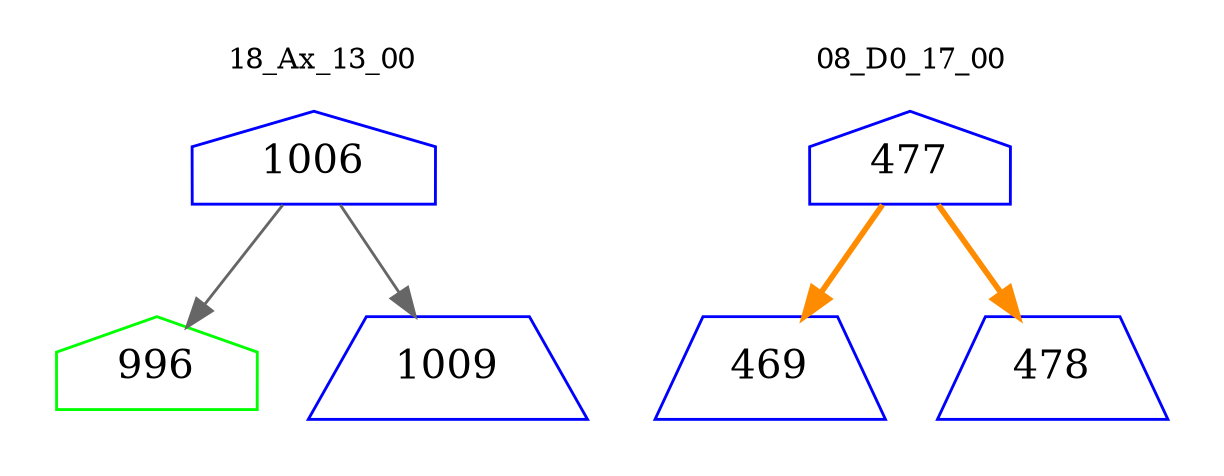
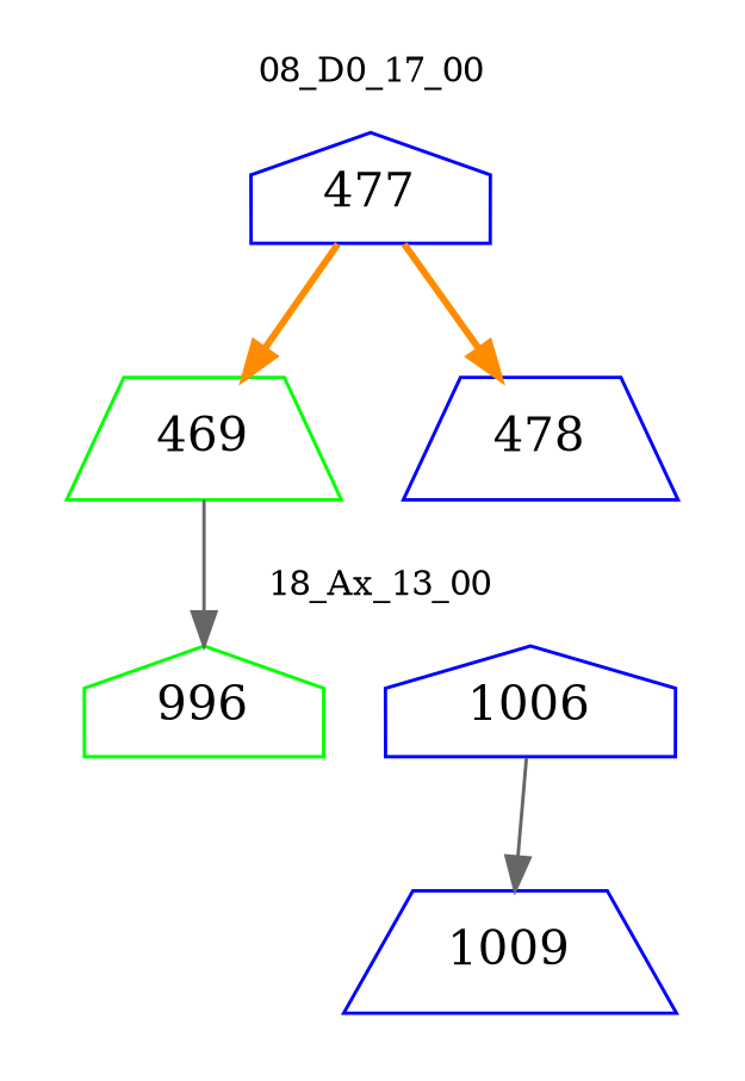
  digraph {
    node [color=blue shape=house]
    edge [color=gray40 style=solid]
    n1 [label=1006]
    n2 [color=green label=996]
    n3 [label=1009 shape=trapezium]
    n4 [label=477]
-   n5 [label=469 shape=trapezium]
+   n5 [color=green label=469 shape=trapezium]
    n6 [label=478 shape=trapezium]
    subgraph cluster_1 {
      color=white
      fontsize=10
      label="18_Ax_13_00"
      n1
      n2
      n3
    }
    subgraph cluster_2 {
      color=white
      fontsize=10
      label="08_D0_17_00"
      n4
      n5
      n6
    }
-   n1 -> n2
+   n5 -> n2
    n1 -> n3
    n4 -> n5 [color=darkorange style=bold]
    n4 -> n6 [color=darkorange style=bold]
  }
